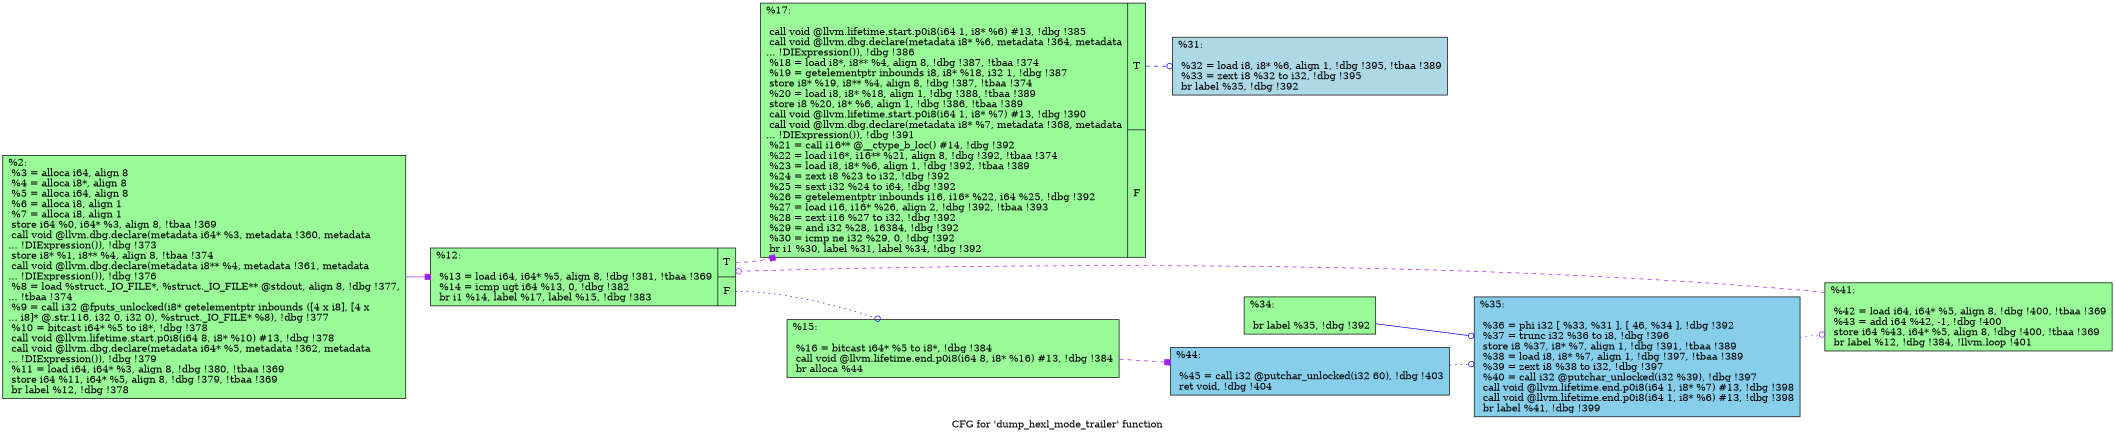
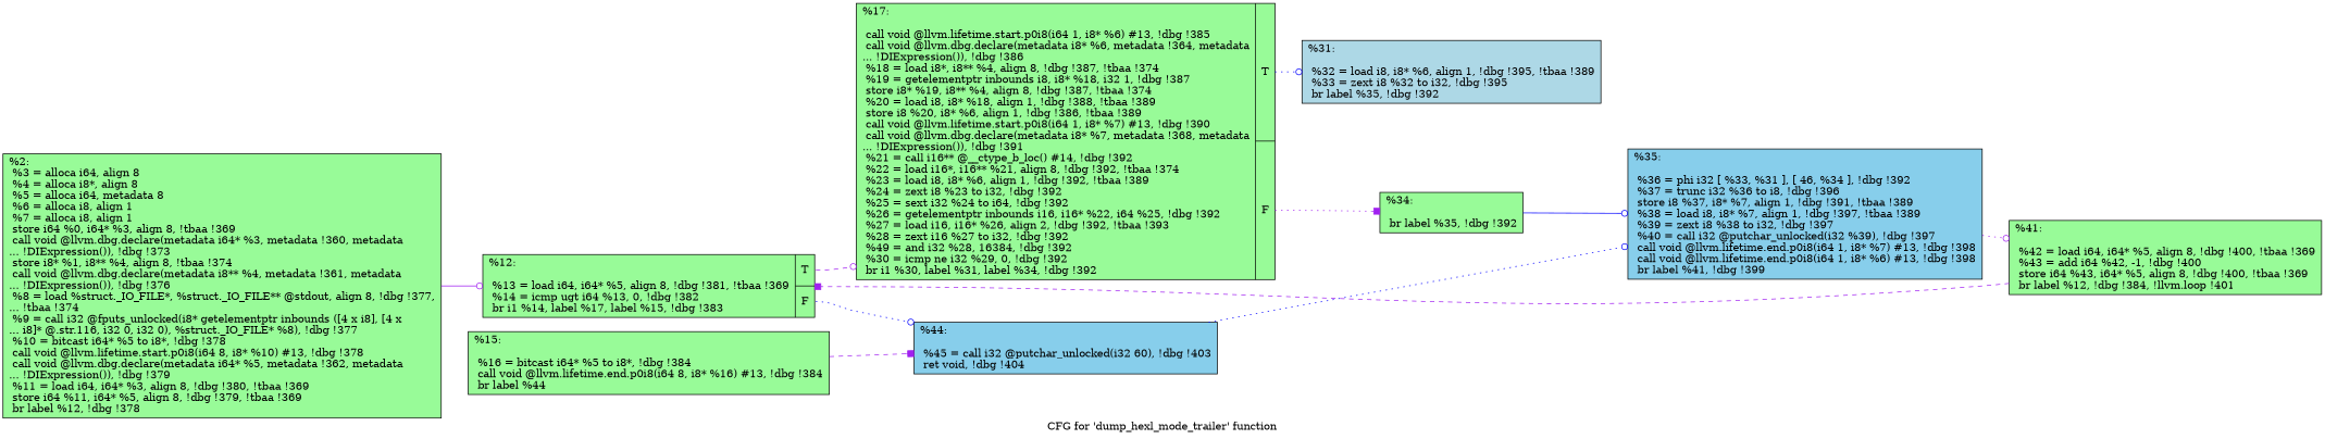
  digraph {
    label="CFG for 'dump_hexl_mode_trailer' function"
    rankdir=LR
    node [fillcolor=palegreen shape=record style=filled]
    edge [arrowhead=odot color=purple style=dotted]
-   n1 [label="{%2:\l  %3 = alloca i64, align 8\l  %4 = alloca i8*, align 8\l  %5 = alloca i64, align 8\l  %6 = alloca i8, align 1\l  %7 = alloca i8, align 1\l  store i64 %0, i64* %3, align 8, !tbaa !369\l  call void @llvm.dbg.declare(metadata i64* %3, metadata !360, metadata\l... !DIExpression()), !dbg !373\l  store i8* %1, i8** %4, align 8, !tbaa !374\l  call void @llvm.dbg.declare(metadata i8** %4, metadata !361, metadata\l... !DIExpression()), !dbg !376\l  %8 = load %struct._IO_FILE*, %struct._IO_FILE** @stdout, align 8, !dbg !377,\l... !tbaa !374\l  %9 = call i32 @fputs_unlocked(i8* getelementptr inbounds ([4 x i8], [4 x\l... i8]* @.str.116, i32 0, i32 0), %struct._IO_FILE* %8), !dbg !377\l  %10 = bitcast i64* %5 to i8*, !dbg !378\l  call void @llvm.lifetime.start.p0i8(i64 8, i8* %10) #13, !dbg !378\l  call void @llvm.dbg.declare(metadata i64* %5, metadata !362, metadata\l... !DIExpression()), !dbg !379\l  %11 = load i64, i64* %3, align 8, !dbg !380, !tbaa !369\l  store i64 %11, i64* %5, align 8, !dbg !379, !tbaa !369\l  br label %12, !dbg !378\l}"]
+   n1 [label="{%2:\l  %3 = alloca i64, align 8\l  %4 = alloca i8*, align 8\l  %5 = alloca i64, metadata 8\l  %6 = alloca i8, align 1\l  %7 = alloca i8, align 1\l  store i64 %0, i64* %3, align 8, !tbaa !369\l  call void @llvm.dbg.declare(metadata i64* %3, metadata !360, metadata\l... !DIExpression()), !dbg !373\l  store i8* %1, i8** %4, align 8, !tbaa !374\l  call void @llvm.dbg.declare(metadata i8** %4, metadata !361, metadata\l... !DIExpression()), !dbg !376\l  %8 = load %struct._IO_FILE*, %struct._IO_FILE** @stdout, align 8, !dbg !377,\l... !tbaa !374\l  %9 = call i32 @fputs_unlocked(i8* getelementptr inbounds ([4 x i8], [4 x\l... i8]* @.str.116, i32 0, i32 0), %struct._IO_FILE* %8), !dbg !377\l  %10 = bitcast i64* %5 to i8*, !dbg !378\l  call void @llvm.lifetime.start.p0i8(i64 8, i8* %10) #13, !dbg !378\l  call void @llvm.dbg.declare(metadata i64* %5, metadata !362, metadata\l... !DIExpression()), !dbg !379\l  %11 = load i64, i64* %3, align 8, !dbg !380, !tbaa !369\l  store i64 %11, i64* %5, align 8, !dbg !379, !tbaa !369\l  br label %12, !dbg !378\l}"]
    n2 [label="{%12:\l\l  %13 = load i64, i64* %5, align 8, !dbg !381, !tbaa !369\l  %14 = icmp ugt i64 %13, 0, !dbg !382\l  br i1 %14, label %17, label %15, !dbg !383\l|{<s0>T|<s1>F}}"]
-   n3 [label="{%17:\l\l  call void @llvm.lifetime.start.p0i8(i64 1, i8* %6) #13, !dbg !385\l  call void @llvm.dbg.declare(metadata i8* %6, metadata !364, metadata\l... !DIExpression()), !dbg !386\l  %18 = load i8*, i8** %4, align 8, !dbg !387, !tbaa !374\l  %19 = getelementptr inbounds i8, i8* %18, i32 1, !dbg !387\l  store i8* %19, i8** %4, align 8, !dbg !387, !tbaa !374\l  %20 = load i8, i8* %18, align 1, !dbg !388, !tbaa !389\l  store i8 %20, i8* %6, align 1, !dbg !386, !tbaa !389\l  call void @llvm.lifetime.start.p0i8(i64 1, i8* %7) #13, !dbg !390\l  call void @llvm.dbg.declare(metadata i8* %7, metadata !368, metadata\l... !DIExpression()), !dbg !391\l  %21 = call i16** @__ctype_b_loc() #14, !dbg !392\l  %22 = load i16*, i16** %21, align 8, !dbg !392, !tbaa !374\l  %23 = load i8, i8* %6, align 1, !dbg !392, !tbaa !389\l  %24 = zext i8 %23 to i32, !dbg !392\l  %25 = sext i32 %24 to i64, !dbg !392\l  %26 = getelementptr inbounds i16, i16* %22, i64 %25, !dbg !392\l  %27 = load i16, i16* %26, align 2, !dbg !392, !tbaa !393\l  %28 = zext i16 %27 to i32, !dbg !392\l  %29 = and i32 %28, 16384, !dbg !392\l  %30 = icmp ne i32 %29, 0, !dbg !392\l  br i1 %30, label %31, label %34, !dbg !392\l|{<s0>T|<s1>F}}"]
-   n4 [label="{%15:\l\l  %16 = bitcast i64* %5 to i8*, !dbg !384\l  call void @llvm.lifetime.end.p0i8(i64 8, i8* %16) #13, !dbg !384\l  br alloca %44\l}"]
+   n3 [label="{%17:\l\l  call void @llvm.lifetime.start.p0i8(i64 1, i8* %6) #13, !dbg !385\l  call void @llvm.dbg.declare(metadata i8* %6, metadata !364, metadata\l... !DIExpression()), !dbg !386\l  %18 = load i8*, i8** %4, align 8, !dbg !387, !tbaa !374\l  %19 = getelementptr inbounds i8, i8* %18, i32 1, !dbg !387\l  store i8* %19, i8** %4, align 8, !dbg !387, !tbaa !374\l  %20 = load i8, i8* %18, align 1, !dbg !388, !tbaa !389\l  store i8 %20, i8* %6, align 1, !dbg !386, !tbaa !389\l  call void @llvm.lifetime.start.p0i8(i64 1, i8* %7) #13, !dbg !390\l  call void @llvm.dbg.declare(metadata i8* %7, metadata !368, metadata\l... !DIExpression()), !dbg !391\l  %21 = call i16** @__ctype_b_loc() #14, !dbg !392\l  %22 = load i16*, i16** %21, align 8, !dbg !392, !tbaa !374\l  %23 = load i8, i8* %6, align 1, !dbg !392, !tbaa !389\l  %24 = zext i8 %23 to i32, !dbg !392\l  %25 = sext i32 %24 to i64, !dbg !392\l  %26 = getelementptr inbounds i16, i16* %22, i64 %25, !dbg !392\l  %27 = load i16, i16* %26, align 2, !dbg !392, !tbaa !393\l  %28 = zext i16 %27 to i32, !dbg !392\l  %49 = and i32 %28, 16384, !dbg !392\l  %30 = icmp ne i32 %29, 0, !dbg !392\l  br i1 %30, label %31, label %34, !dbg !392\l|{<s0>T|<s1>F}}"]
+   n4 [label="{%15:\l\l  %16 = bitcast i64* %5 to i8*, !dbg !384\l  call void @llvm.lifetime.end.p0i8(i64 8, i8* %16) #13, !dbg !384\l  br label %44\l}"]
    n5 [fillcolor=lightblue label="{%31:\l\l  %32 = load i8, i8* %6, align 1, !dbg !395, !tbaa !389\l  %33 = zext i8 %32 to i32, !dbg !395\l  br label %35, !dbg !392\l}"]
    n6 [label="{%34:\l\l  br label %35, !dbg !392\l}"]
    n7 [fillcolor=skyblue label="{%44:\l\l  %45 = call i32 @putchar_unlocked(i32 60), !dbg !403\l  ret void, !dbg !404\l}"]
    n8 [fillcolor=skyblue label="{%35:\l\l  %36 = phi i32 [ %33, %31 ], [ 46, %34 ], !dbg !392\l  %37 = trunc i32 %36 to i8, !dbg !396\l  store i8 %37, i8* %7, align 1, !dbg !391, !tbaa !389\l  %38 = load i8, i8* %7, align 1, !dbg !397, !tbaa !389\l  %39 = zext i8 %38 to i32, !dbg !397\l  %40 = call i32 @putchar_unlocked(i32 %39), !dbg !397\l  call void @llvm.lifetime.end.p0i8(i64 1, i8* %7) #13, !dbg !398\l  call void @llvm.lifetime.end.p0i8(i64 1, i8* %6) #13, !dbg !398\l  br label %41, !dbg !399\l}"]
    n9 [label="{%41:\l\l  %42 = load i64, i64* %5, align 8, !dbg !400, !tbaa !369\l  %43 = add i64 %42, -1, !dbg !400\l  store i64 %43, i64* %5, align 8, !dbg !400, !tbaa !369\l  br label %12, !dbg !384, !llvm.loop !401\l}"]
-   n1 -> n2 [arrowhead=box style=solid]
-   n2 -> n3 [arrowhead=box style=dashed tailport=s0]
-   n2 -> n4 [color=blue tailport=s1]
-   n3 -> n5 [color=blue style=dashed tailport=s0]
+   n1 -> n2 [style=solid]
+   n2 -> n3 [style=dashed tailport=s0]
+   n2 -> n7 [color=blue tailport=s1]
+   n3 -> n5 [color=blue tailport=s0]
+   n3 -> n6 [arrowhead=box tailport=s1]
    n4 -> n7 [arrowhead=box style=dashed]
    n6 -> n8 [color=blue style=solid]
    n7 -> n8 [color=blue]
    n8 -> n9
-   n9 -> n2 [style=dashed]
+   n9 -> n2 [arrowhead=box style=dashed]
  }
